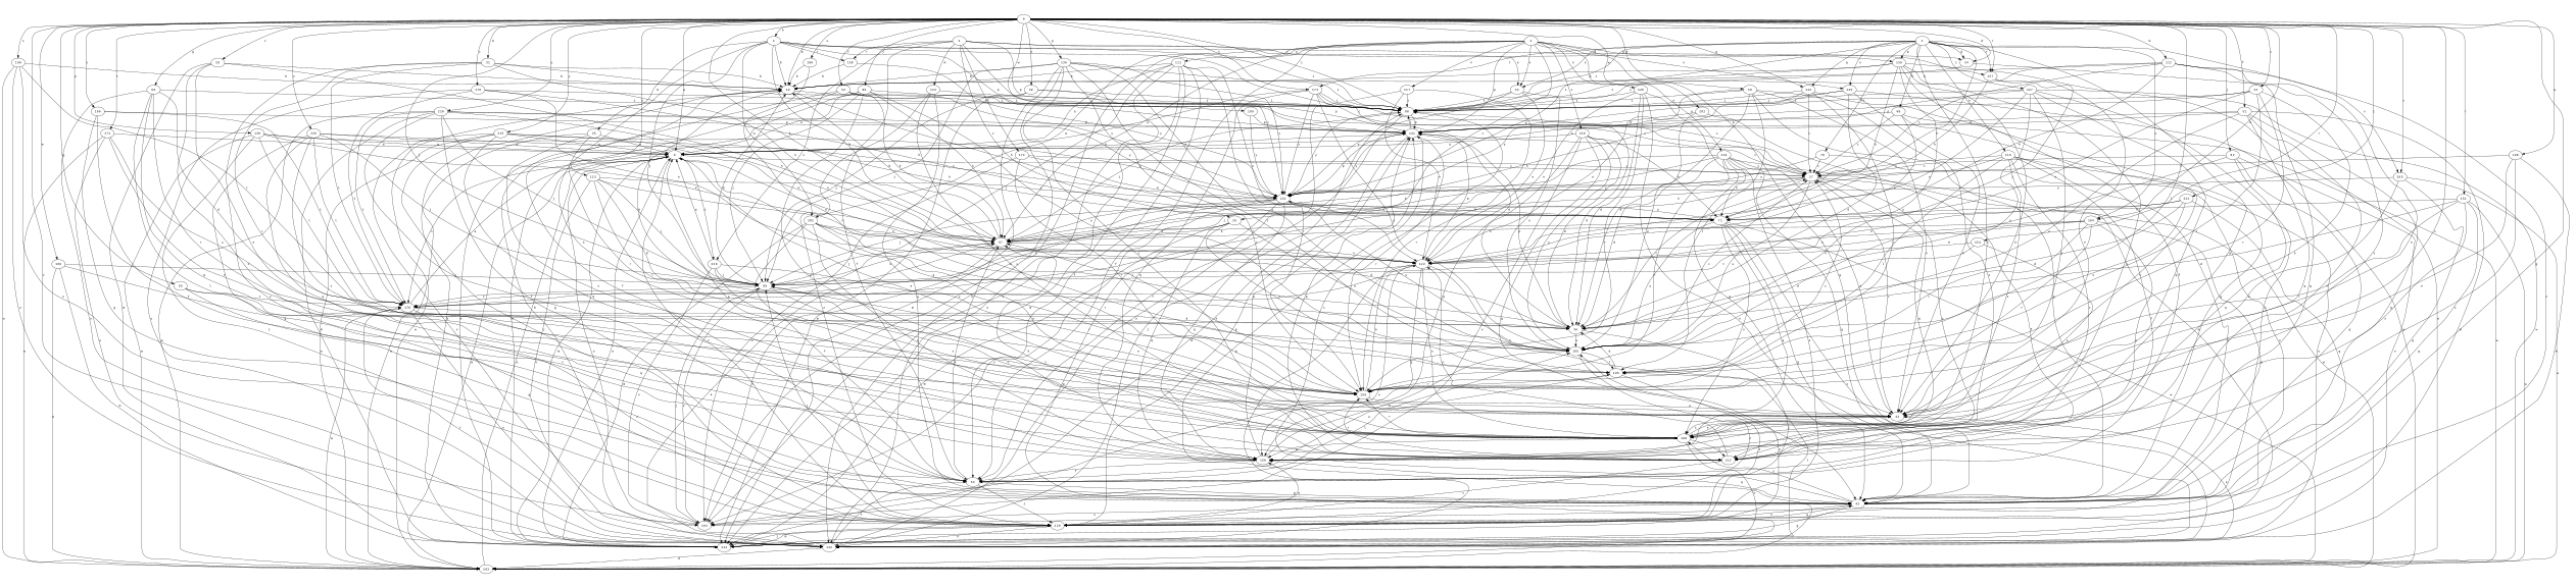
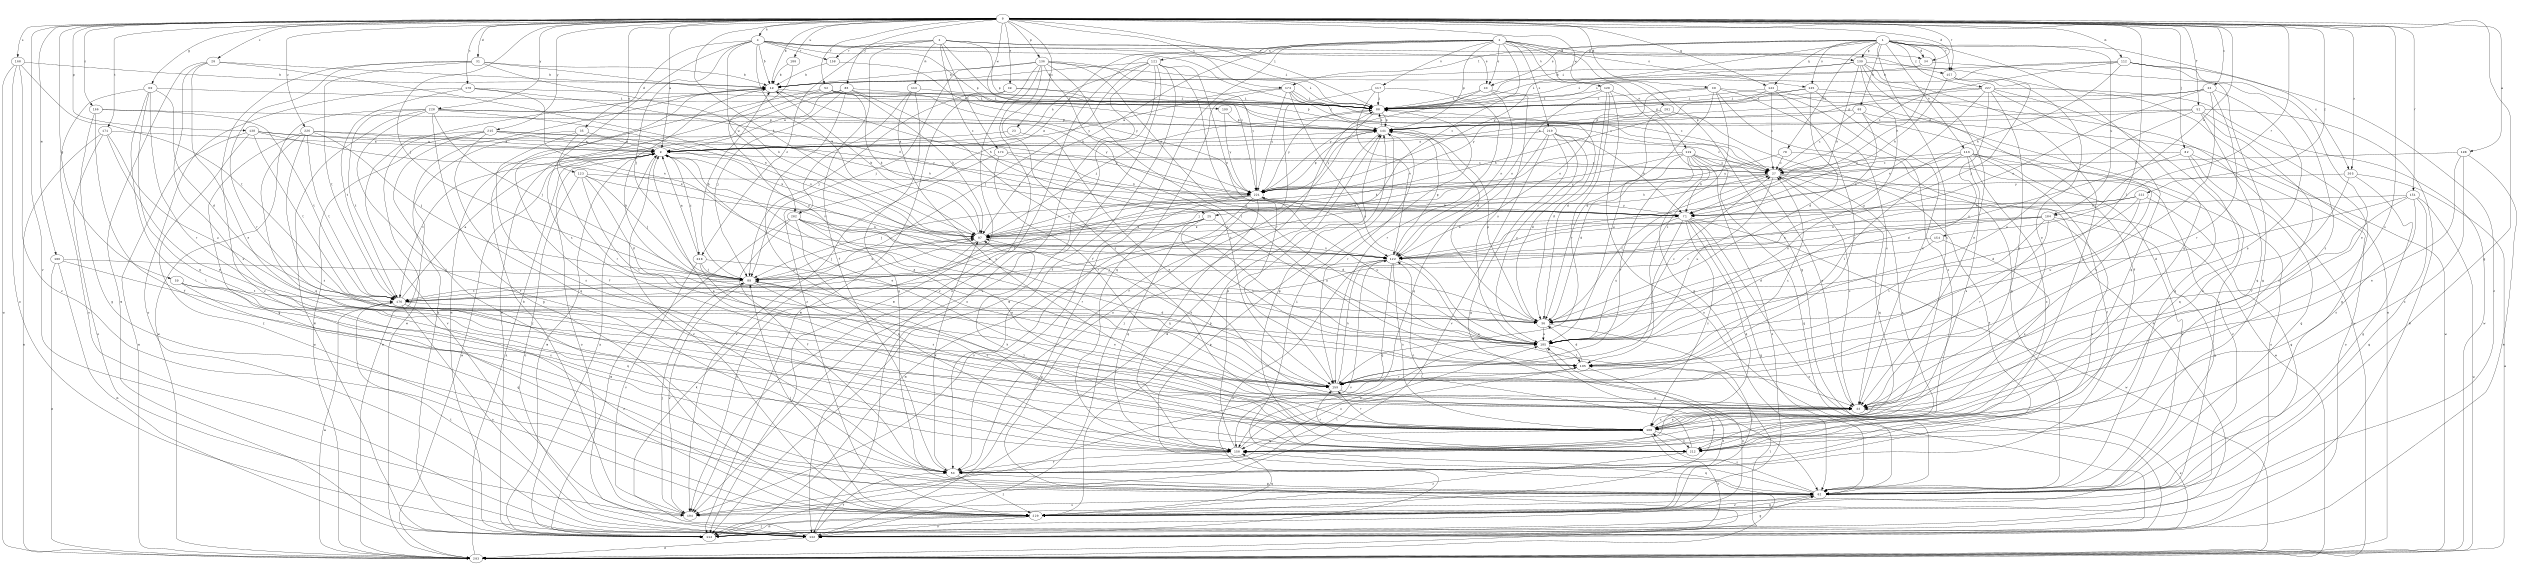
  strict digraph {
    fontname="Liberation Mono"
    node [fontname="Liberation Mono"]
    edge [fontname="Liberation Mono"]
    0
    4
    9
    19
    20
    22
+   23
    30
    31
    34
    39
    51
    52
    59
    60
    62
    80
    82
    86
    89
    97
    105
    106
    112
    123
    136
    138
    143
    151
    154
    157
    160
    166
    168
    170
    171
    173
    180
    184
    194
    198
    199
    201
    205
    215
    220
    222
    n48 [label=226]
    141
    202
    158
    27
    35
    132
    228
    44
    114
    176
    203
    229
    71
    122
    212
    159
    36
    221
    150
    185
    53
    1
    43
    68
    70
    116
    125
    139
    227
    2
    25
    117
    119
    120
    121
    210
    3
    113
    174
    0 -> 4 [label=a]
    0 -> 9 [label=a]
    0 -> 19 [label=b]
    0 -> 20 [label=c]
    0 -> 22 [label=c]
+   0 -> 23 [label=c]
    0 -> 30 [label=d]
    0 -> 31 [label=d]
    0 -> 34 [label=d]
    0 -> 39 [label=e]
    0 -> 51 [label=f]
    0 -> 52 [label=f]
    0 -> 59 [label=g]
    0 -> 60 [label=g]
    0 -> 62 [label=g]
    0 -> 80 [label=i]
    0 -> 82 [label=j]
    0 -> 86 [label=j]
    0 -> 89 [label=j]
    0 -> 97 [label=k]
    0 -> 105 [label=l]
    0 -> 106 [label=m]
    0 -> 112 [label=m]
    0 -> 123 [label=o]
    0 -> 136 [label=p]
    0 -> 138 [label=p]
    0 -> 143 [label=q]
    0 -> 151 [label=r]
    0 -> 154 [label=r]
    0 -> 157 [label=r]
    0 -> 160 [label=s]
    0 -> 166 [label=s]
    0 -> 168 [label=s]
    0 -> 170 [label=t]
    0 -> 171 [label=t]
    0 -> 173 [label=t]
    0 -> 180 [label=u]
    0 -> 184 [label=u]
    0 -> 194 [label=v]
    0 -> 198 [label=w]
    0 -> 199 [label=w]
    0 -> 201 [label=w]
    0 -> 205 [label=x]
    0 -> 215 [label=y]
    0 -> 220 [label=y]
    0 -> 222 [label=z]
    0 -> n48 [label=z]
    4 -> 19 [label=b]
    4 -> 34 [label=d]
    4 -> 80 [label=i]
    4 -> 89 [label=j]
    4 -> 97 [label=k]
    4 -> 168 [label=s]
    4 -> 141 [label=p]
    4 -> 202 [label=w]
    4 -> 158 [label=r]
    4 -> 27 [label=c]
    4 -> 35 [label=d]
    9 -> 27 [label=c]
    9 -> 132 [label=o]
    9 -> 228 [label=z]
    9 -> 44 [label=e]
    9 -> 114 [label=m]
    9 -> 176 [label=t]
    9 -> 203 [label=w]
    9 -> 229 [label=z]
    19 -> 80 [label=i]
    19 -> 203 [label=w]
    19 -> 71 [label=h]
    20 -> 19 [label=b]
    20 -> 44 [label=e]
    20 -> 114 [label=m]
    20 -> 122 [label=n]
    20 -> 212 [label=x]
    22 -> 80 [label=i]
    22 -> 105 [label=l]
    22 -> 141 [label=p]
    22 -> 44 [label=e]
    22 -> 122 [label=n]
    22 -> 159 [label=r]
+   23 -> 9 [label=a]
+   23 -> 44 [label=e]
    30 -> 62 [label=g]
    30 -> 80 [label=i]
    30 -> 105 [label=l]
    30 -> 44 [label=e]
    30 -> 122 [label=n]
    30 -> 212 [label=x]
    30 -> 36 [label=d]
    31 -> 19 [label=b]
    31 -> 97 [label=k]
    31 -> 176 [label=t]
    31 -> 229 [label=z]
    31 -> 159 [label=r]
    31 -> 221 [label=y]
    34 -> 62 [label=g]
    34 -> 80 [label=i]
    39 -> 80 [label=i]
    39 -> 89 [label=j]
    39 -> 141 [label=p]
    39 -> 114 [label=m]
    51 -> 9 [label=a]
    51 -> 62 [label=g]
    51 -> 141 [label=p]
    51 -> 114 [label=m]
    51 -> 212 [label=x]
    51 -> 150 [label=q]
    51 -> 185 [label=u]
    52 -> 80 [label=i]
    52 -> 97 [label=k]
    52 -> 27 [label=c]
    52 -> 114 [label=m]
    52 -> 53 [label=f]
    59 -> 62 [label=g]
    59 -> 176 [label=t]
    59 -> 150 [label=q]
    60 -> 80 [label=i]
    60 -> 132 [label=o]
    60 -> 159 [label=r]
    60 -> 36 [label=d]
    60 -> 150 [label=q]
    60 -> 53 [label=l]
    62 -> 80 [label=i]
    62 -> 168 [label=s]
    62 -> 194 [label=v]
    62 -> 229 [label=z]
    62 -> 150 [label=q]
    80 -> 141 [label=p]
    80 -> 36 [label=d]
    80 -> 221 [label=y]
    80 -> 53 [label=f]
    82 -> 62 [label=g]
    82 -> 27 [label=c]
    82 -> 132 [label=o]
    82 -> 36 [label=d]
    82 -> 150 [label=q]
    86 -> 9 [label=a]
    86 -> 80 [label=i]
    86 -> 89 [label=j]
    86 -> 97 [label=k]
    86 -> 114 [label=m]
    86 -> 212 [label=x]
    86 -> 185 [label=u]
    89 -> 19 [label=b]
    89 -> 97 [label=k]
    89 -> 168 [label=s]
    89 -> 194 [label=v]
    89 -> 44 [label=e]
    89 -> 176 [label=t]
    97 -> 19 [label=b]
    97 -> 80 [label=i]
    97 -> 89 [label=j]
    97 -> 194 [label=v]
    97 -> 122 [label=n]
    105 -> 9 [label=a]
    105 -> 229 [label=z]
    105 -> 159 [label=r]
    105 -> 36 [label=d]
    106 -> 89 [label=j]
    106 -> 114 [label=m]
    106 -> 203 [label=w]
    106 -> 212 [label=x]
    112 -> 19 [label=b]
    112 -> 80 [label=i]
    112 -> 168 [label=s]
    112 -> 27 [label=c]
    112 -> 44 [label=e]
    112 -> 229 [label=z]
    112 -> 71 [label=h]
    123 -> 89 [label=j]
    123 -> 105 [label=l]
    123 -> 132 [label=o]
    123 -> 122 [label=n]
    123 -> 36 [label=d]
    123 -> 221 [label=y]
    136 -> 19 [label=b]
    136 -> 80 [label=i]
    136 -> 89 [label=j]
    136 -> 105 [label=l]
    136 -> 168 [label=s]
    136 -> 194 [label=v]
    136 -> 114 [label=m]
    136 -> 159 [label=r]
    136 -> 221 [label=y]
    136 -> 185 [label=u]
    138 -> 9 [label=a]
    138 -> 97 [label=k]
    138 -> 176 [label=t]
    138 -> 203 [label=w]
    138 -> 229 [label=z]
    138 -> 221 [label=y]
    143 -> 62 [label=g]
    143 -> 80 [label=i]
    143 -> 97 [label=k]
    143 -> 27 [label=c]
    143 -> 159 [label=r]
    151 -> 62 [label=g]
    151 -> 168 [label=s]
    151 -> 203 [label=w]
    151 -> 71 [label=h]
    151 -> 159 [label=r]
    151 -> 36 [label=d]
    154 -> 168 [label=s]
    154 -> 122 [label=n]
    154 -> 36 [label=d]
    157 -> 89 [label=j]
    157 -> 44 [label=e]
    157 -> 71 [label=h]
    160 -> 19 [label=b]
    160 -> 132 [label=o]
    160 -> 176 [label=t]
    160 -> 203 [label=w]
    160 -> 229 [label=z]
    166 -> 62 [label=g]
    166 -> 141 [label=p]
    166 -> 176 [label=t]
    166 -> 53 [label=f]
    168 -> 9 [label=a]
    168 -> 89 [label=j]
    168 -> 132 [label=o]
    168 -> 44 [label=e]
    168 -> 212 [label=x]
    168 -> 159 [label=r]
    168 -> 150 [label=q]
    170 -> 80 [label=i]
    170 -> 132 [label=o]
    170 -> 176 [label=t]
    170 -> 71 [label=h]
    170 -> 122 [label=n]
    171 -> 9 [label=a]
    171 -> 132 [label=o]
    171 -> 44 [label=e]
    171 -> 203 [label=w]
    171 -> 185 [label=u]
    173 -> 9 [label=a]
    173 -> 80 [label=i]
    173 -> 27 [label=c]
    173 -> 36 [label=d]
    173 -> 221 [label=y]
    173 -> 150 [label=q]
    173 -> 185 [label=u]
    180 -> 19 [label=b]
    180 -> 185 [label=u]
    184 -> 62 [label=g]
    184 -> 97 [label=k]
    184 -> 105 [label=l]
    184 -> 176 [label=t]
    184 -> 122 [label=n]
    184 -> 212 [label=x]
    184 -> 159 [label=r]
    194 -> 19 [label=b]
    194 -> 89 [label=j]
    198 -> 27 [label=c]
    198 -> 44 [label=e]
    198 -> 114 [label=m]
    198 -> 212 [label=x]
    199 -> 141 [label=p]
    199 -> 221 [label=y]
    201 -> 141 [label=p]
    201 -> 114 [label=m]
    201 -> 185 [label=u]
    205 -> 62 [label=g]
    205 -> 44 [label=e]
    205 -> 203 [label=w]
    205 -> 221 [label=y]
    215 -> 9 [label=a]
    215 -> 97 [label=k]
    215 -> 194 [label=v]
    215 -> 203 [label=w]
    215 -> 229 [label=z]
    215 -> 221 [label=y]
    215 -> 150 [label=q]
    220 -> 62 [label=g]
    220 -> 89 [label=j]
    220 -> 141 [label=p]
    220 -> 114 [label=m]
    220 -> 176 [label=t]
    220 -> 203 [label=w]
    220 -> 122 [label=n]
    220 -> 221 [label=y]
    220 -> 53 [label=f]
    222 -> 62 [label=g]
    222 -> 71 [label=h]
    222 -> 122 [label=n]
    222 -> 36 [label=d]
    222 -> 185 [label=u]
    n48 -> 9 [label=a]
    n48 -> 62 [label=g]
    n48 -> 89 [label=j]
    n48 -> 168 [label=s]
    n48 -> 176 [label=t]
    n48 -> 71 [label=h]
    n48 -> 150 [label=q]
    141 -> 9 [label=a]
    141 -> 80 [label=i]
    141 -> 27 [label=c]
    141 -> 114 [label=m]
    141 -> 159 [label=r]
    141 -> 221 [label=y]
    202 -> 97 [label=k]
    202 -> 44 [label=e]
    202 -> 114 [label=m]
    202 -> 159 [label=r]
    202 -> 36 [label=d]
    202 -> 150 [label=q]
    202 -> 53 [label=f]
    158 -> 19 [label=b]
    158 -> 221 [label=y]
    27 -> 97 [label=k]
    27 -> 176 [label=t]
    27 -> 212 [label=x]
    27 -> 221 [label=y]
    27 -> 150 [label=q]
    27 -> 185 [label=u]
    27 -> 53 [label=f]
    35 -> 9 [label=a]
    35 -> 168 [label=s]
    35 -> 203 [label=w]
    35 -> 159 [label=r]
    132 -> 80 [label=i]
    132 -> 97 [label=k]
    132 -> 105 [label=l]
    132 -> 44 [label=e]
    132 -> 176 [label=t]
    132 -> 203 [label=w]
    132 -> 53 [label=f]
    228 -> 9 [label=a]
    228 -> 89 [label=j]
    228 -> 168 [label=s]
    228 -> 194 [label=v]
    228 -> 159 [label=r]
    44 -> 168 [label=s]
    44 -> 27 [label=c]
    114 -> 9 [label=a]
    114 -> 19 [label=b]
    114 -> 62 [label=g]
    114 -> 229 [label=z]
    114 -> 185 [label=u]
    176 -> 9 [label=a]
    176 -> 132 [label=o]
    176 -> 203 [label=w]
    176 -> 229 [label=z]
    176 -> 36 [label=d]
    203 -> 9 [label=a]
    203 -> 141 [label=p]
    229 -> 62 [label=g]
    229 -> 89 [label=j]
    229 -> 141 [label=p]
    229 -> 132 [label=o]
    229 -> 114 [label=m]
    229 -> 150 [label=q]
    71 -> 62 [label=g]
    71 -> 97 [label=k]
    71 -> 168 [label=s]
    71 -> 132 [label=o]
    71 -> 203 [label=w]
+   71 -> 159 [label=r]
    71 -> 221 [label=y]
    71 -> 150 [label=q]
    71 -> 185 [label=u]
    122 -> 89 [label=j]
    122 -> 168 [label=s]
    122 -> 194 [label=v]
    122 -> 141 [label=p]
    122 -> 132 [label=o]
    122 -> 44 [label=e]
    122 -> 150 [label=q]
    212 -> 97 [label=k]
    212 -> 141 [label=p]
    212 -> 229 [label=z]
    212 -> 122 [label=n]
    212 -> 159 [label=r]
    159 -> 9 [label=a]
    159 -> 97 [label=k]
    159 -> 27 [label=c]
    159 -> 44 [label=e]
    159 -> 122 [label=n]
    36 -> 19 [label=b]
    36 -> 141 [label=p]
    36 -> 27 [label=c]
    36 -> 229 [label=z]
    36 -> 185 [label=u]
    221 -> 89 [label=j]
    221 -> 194 [label=v]
    221 -> 141 [label=p]
    221 -> 176 [label=t]
    221 -> 203 [label=w]
    221 -> 71 [label=h]
    221 -> 150 [label=q]
    221 -> 185 [label=u]
    150 -> 141 [label=p]
    150 -> 185 [label=u]
    150 -> 53 [label=f]
    185 -> 105 [label=l]
    185 -> 27 [label=c]
    185 -> 229 [label=z]
    53 -> 62 [label=g]
    53 -> 97 [label=k]
    53 -> 105 [label=l]
    53 -> 229 [label=z]
    53 -> 185 [label=u]
    1 -> 34 [label=d]
    1 -> 80 [label=i]
    1 -> 143 [label=q]
    1 -> 157 [label=r]
    1 -> 168 [label=s]
    1 -> 173 [label=t]
    1 -> 184 [label=u]
    1 -> 205 [label=x]
    1 -> 71 [label=h]
    1 -> 221 [label=y]
    1 -> 150 [label=q]
    1 -> 43 [label=e]
    1 -> 68 [label=h]
    1 -> 70 [label=h]
    1 -> 116 [label=n]
    1 -> 125 [label=o]
    1 -> 139 [label=p]
    1 -> 227 [label=z]
    43 -> 80 [label=i]
    43 -> 122 [label=n]
    43 -> 221 [label=y]
    43 -> 185 [label=u]
    68 -> 168 [label=s]
    68 -> 141 [label=p]
    68 -> 27 [label=c]
    68 -> 203 [label=w]
    68 -> 122 [label=n]
    70 -> 27 [label=c]
    70 -> 229 [label=z]
    70 -> 221 [label=y]
    116 -> 97 [label=k]
    116 -> 105 [label=l]
    116 -> 168 [label=s]
    116 -> 194 [label=v]
    116 -> 27 [label=c]
    116 -> 132 [label=o]
    116 -> 212 [label=x]
    116 -> 53 [label=f]
    125 -> 80 [label=i]
    125 -> 141 [label=p]
    125 -> 44 [label=e]
    125 -> 203 [label=w]
    125 -> 36 [label=d]
    139 -> 19 [label=b]
    139 -> 80 [label=i]
    139 -> 44 [label=e]
    139 -> 203 [label=w]
    139 -> 71 [label=h]
    139 -> 212 [label=x]
    139 -> 185 [label=u]
    139 -> 53 [label=f]
    227 -> 80 [label=i]
    227 -> 44 [label=e]
    227 -> 203 [label=w]
    227 -> 229 [label=z]
    227 -> 122 [label=n]
    227 -> 221 [label=y]
    227 -> 150 [label=q]
    227 -> 185 [label=u]
    2 -> 62 [label=g]
    2 -> 97 [label=k]
    2 -> 141 [label=p]
    2 -> 202 [label=w]
    2 -> 132 [label=o]
    2 -> 53 [label=f]
    2 -> 43 [label=e]
    2 -> 125 [label=o]
    2 -> 139 [label=p]
    2 -> 25 [label=c]
    2 -> 117 [label=n]
    2 -> 119 [label=n]
    2 -> 120 [label=n]
    2 -> 121 [label=n]
    2 -> 210 [label=x]
    25 -> 97 [label=k]
    25 -> 105 [label=l]
    25 -> 114 [label=m]
    25 -> 150 [label=q]
    25 -> 185 [label=u]
    117 -> 80 [label=i]
    117 -> 132 [label=o]
    117 -> 122 [label=n]
    117 -> 159 [label=r]
    119 -> 62 [label=g]
    119 -> 89 [label=j]
    119 -> 97 [label=k]
    119 -> 27 [label=c]
    119 -> 44 [label=e]
    119 -> 203 [label=w]
    119 -> 229 [label=z]
    119 -> 71 [label=h]
    119 -> 159 [label=r]
    119 -> 36 [label=d]
    120 -> 62 [label=g]
    120 -> 80 [label=i]
    120 -> 132 [label=o]
    120 -> 122 [label=n]
    120 -> 159 [label=r]
    120 -> 36 [label=d]
    121 -> 9 [label=a]
    121 -> 19 [label=b]
    121 -> 194 [label=v]
    121 -> 132 [label=o]
    121 -> 114 [label=m]
    121 -> 176 [label=t]
    121 -> 122 [label=n]
    121 -> 159 [label=r]
    121 -> 53 [label=f]
    210 -> 9 [label=a]
    210 -> 62 [label=g]
    210 -> 194 [label=v]
    210 -> 71 [label=h]
    210 -> 36 [label=d]
    210 -> 150 [label=q]
    210 -> 185 [label=u]
    3 -> 157 [label=r]
    3 -> 141 [label=p]
    3 -> 158 [label=r]
    3 -> 228 [label=z]
    3 -> 221 [label=y]
    3 -> 53 [label=f]
    3 -> 43 [label=e]
    3 -> 25 [label=c]
    3 -> 113 [label=m]
    3 -> 174 [label=t]
    113 -> 62 [label=g]
    113 -> 80 [label=i]
    113 -> 168 [label=s]
    113 -> 229 [label=z]
    174 -> 194 [label=v]
    174 -> 27 [label=c]
    174 -> 71 [label=h]
    174 -> 159 [label=r]
  }
